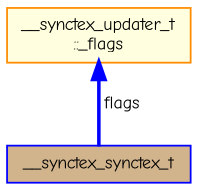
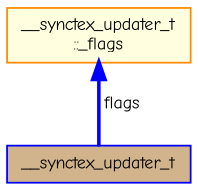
  digraph {
    fontname="Comic Neue"
    node [fontname="Comic Neue" fontsize=10 shape=record style=filled]
-   n1 [color=blue fillcolor=tan fontcolor=black height=0.2 label=__synctex_synctex_t width=0.4]
+   n1 [color=blue fillcolor=tan fontcolor=black height=0.2 label=__synctex_updater_t width=0.4]
    n2 [color=darkorange fillcolor=lightyellow height=0.2 label="__synctex_updater_t\l::_flags" width=0.4]
    n2 -> n1 [color=blue dir=back fontname="Comic Neue" fontsize=10 label=" flags" labelfontname=Helvetica labelfontsize=10 style=bold]
  }
